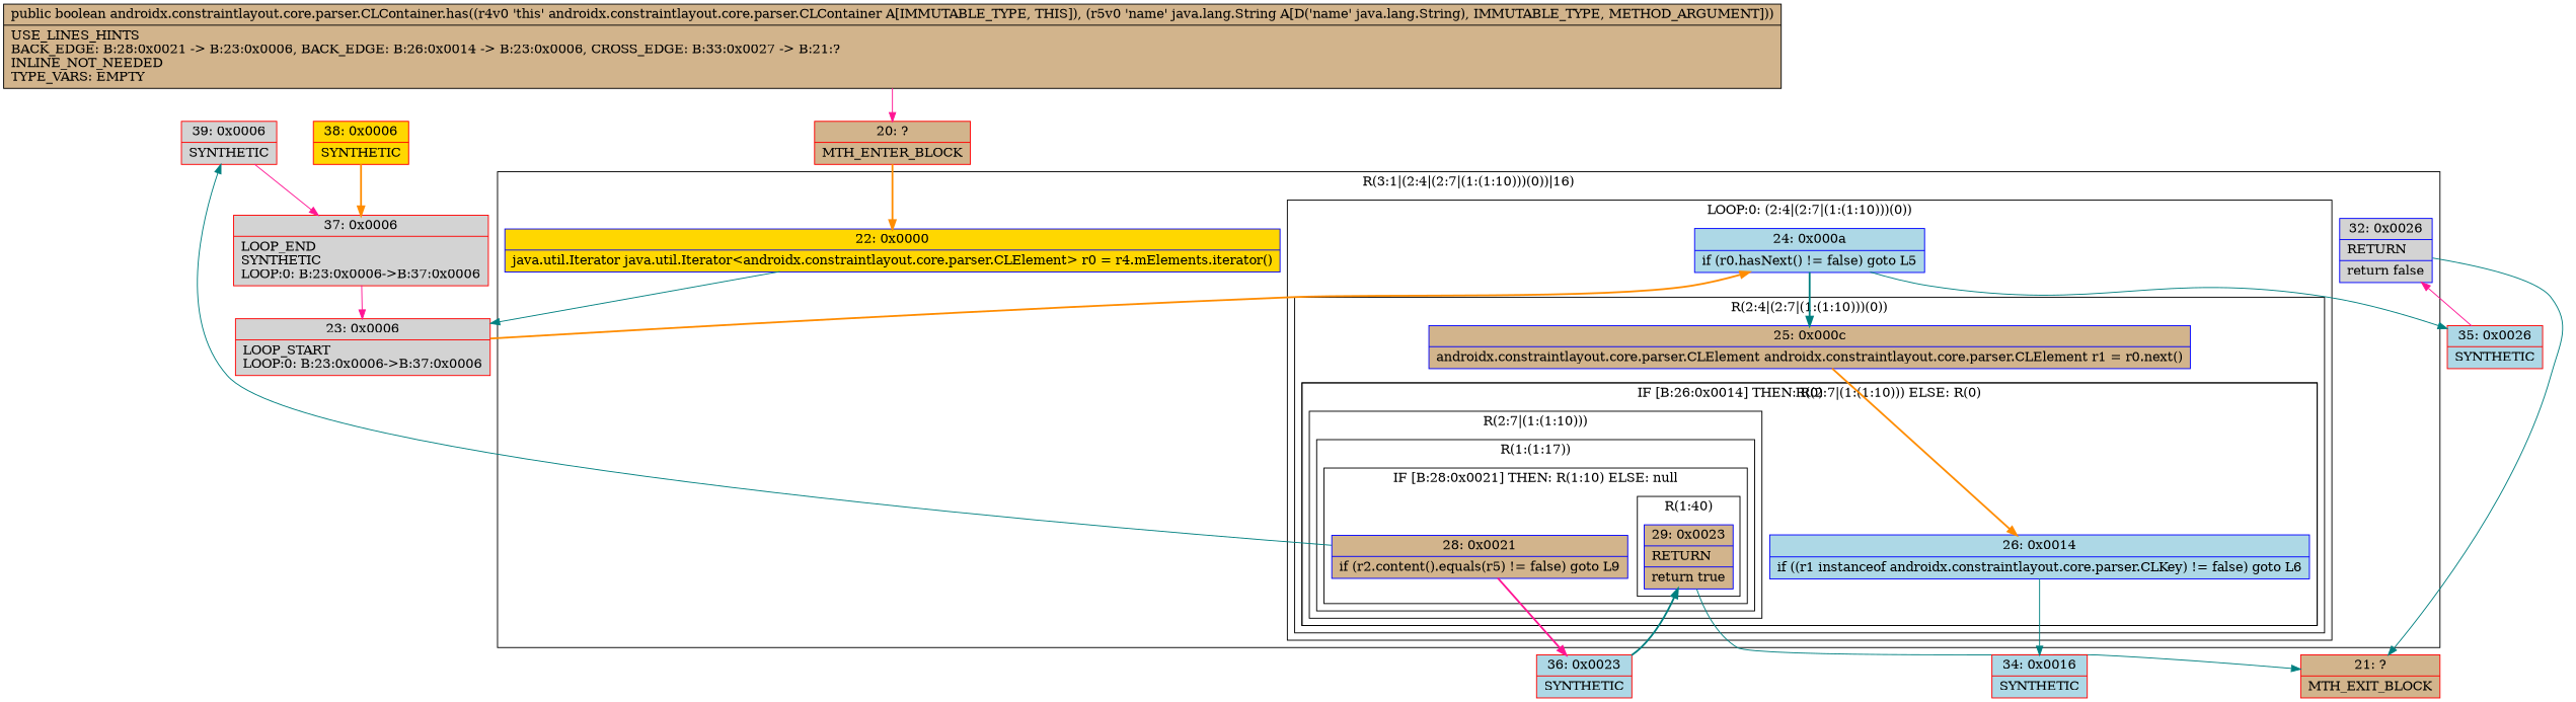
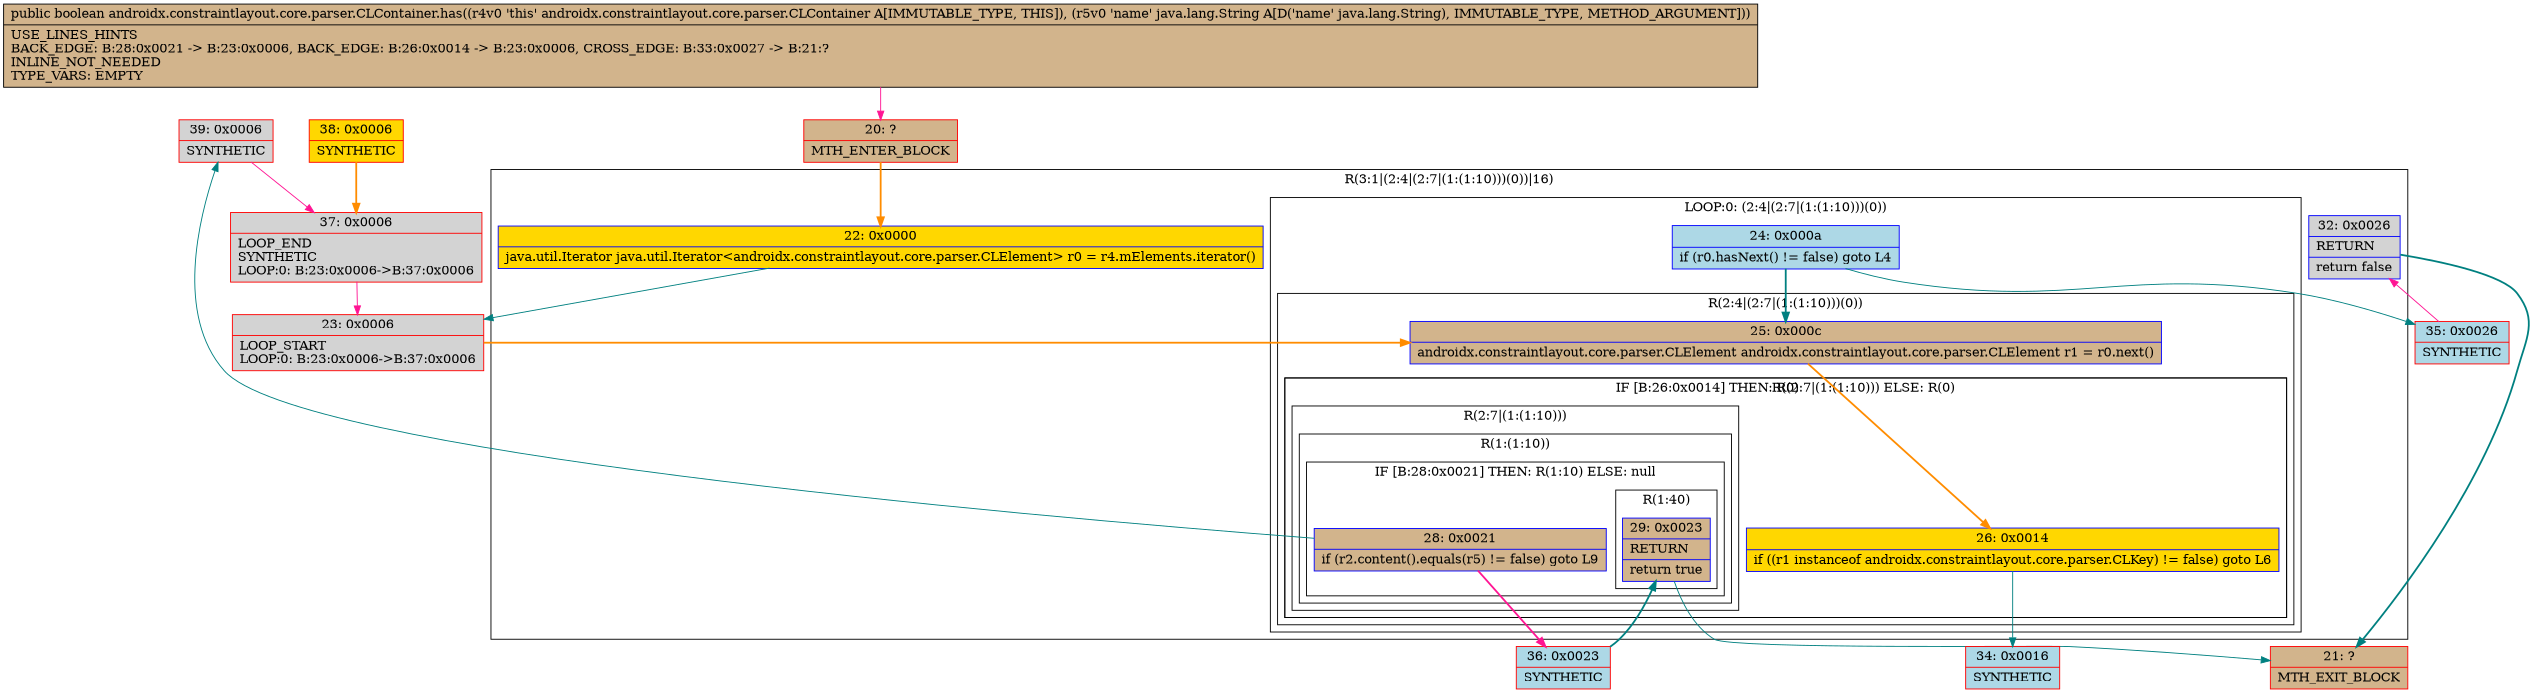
  digraph {
    node [color=red fillcolor=tan shape=record style=filled]
    edge [color=teal style=solid]
    n1 [color=blue label="{29\:\ 0x0023|RETURN\l|return true\l}"]
    n2 [color=blue label="{28\:\ 0x0021|if (r2.content().equals(r5) != false) goto L9\l}"]
-   n3 [color=blue fillcolor=lightblue label="{26\:\ 0x0014|if ((r1 instanceof androidx.constraintlayout.core.parser.CLKey) != false) goto L6\l}"]
+   n3 [color=blue fillcolor=gold label="{26\:\ 0x0014|if ((r1 instanceof androidx.constraintlayout.core.parser.CLKey) != false) goto L6\l}"]
    n4 [color=blue label="{25\:\ 0x000c|androidx.constraintlayout.core.parser.CLElement androidx.constraintlayout.core.parser.CLElement r1 = r0.next()\l}"]
-   n5 [color=blue fillcolor=lightblue label="{24\:\ 0x000a|if (r0.hasNext() != false) goto L5\l}"]
+   n5 [color=blue fillcolor=lightblue label="{24\:\ 0x000a|if (r0.hasNext() != false) goto L4\l}"]
    n6 [color=blue fillcolor=gold label="{22\:\ 0x0000|java.util.Iterator java.util.Iterator\<androidx.constraintlayout.core.parser.CLElement\> r0 = r4.mElements.iterator()\l}"]
    n7 [color=blue fillcolor=lightgrey label="{32\:\ 0x0026|RETURN\l|return false\l}"]
    n8 [label="{21\:\ ?|MTH_EXIT_BLOCK\l}"]
    n9 [fillcolor=lightblue label="{36\:\ 0x0023|SYNTHETIC\l}"]
    n10 [fillcolor=lightgrey label="{39\:\ 0x0006|SYNTHETIC\l}"]
    n11 [fillcolor=lightblue label="{34\:\ 0x0016|SYNTHETIC\l}"]
    n12 [fillcolor=lightblue label="{35\:\ 0x0026|SYNTHETIC\l}"]
    n13 [fillcolor=lightgrey label="{23\:\ 0x0006|LOOP_START\lLOOP:0: B:23:0x0006\-\>B:37:0x0006\l}"]
    n14 [fillcolor=gold label="{38\:\ 0x0006|SYNTHETIC\l}"]
    n15 [fillcolor=lightgrey label="{37\:\ 0x0006|LOOP_END\lSYNTHETIC\lLOOP:0: B:23:0x0006\-\>B:37:0x0006\l}"]
    n16 [label="{20\:\ ?|MTH_ENTER_BLOCK\l}"]
    n17 [label="{public boolean androidx.constraintlayout.core.parser.CLContainer.has((r4v0 'this' androidx.constraintlayout.core.parser.CLContainer A[IMMUTABLE_TYPE, THIS]), (r5v0 'name' java.lang.String A[D('name' java.lang.String), IMMUTABLE_TYPE, METHOD_ARGUMENT]))  | USE_LINES_HINTS\lBACK_EDGE: B:28:0x0021 \-\> B:23:0x0006, BACK_EDGE: B:26:0x0014 \-\> B:23:0x0006, CROSS_EDGE: B:33:0x0027 \-\> B:21:?\lINLINE_NOT_NEEDED\lTYPE_VARS: EMPTY\l}" color=""]
    subgraph cluster_1 {
      label="R(3:1|(2:4|(2:7|(1:(1:10)))(0))|16)"
      n6
      n7
      subgraph cluster_2 {
        label="LOOP:0: (2:4|(2:7|(1:(1:10)))(0))"
        n5
        subgraph cluster_3 {
          label="R(2:4|(2:7|(1:(1:10)))(0))"
          n4
          subgraph cluster_4 {
            label="IF [B:26:0x0014] THEN: R(2:7|(1:(1:10))) ELSE: R(0)"
            n3
            subgraph cluster_5 {
              label="R(2:7|(1:(1:10)))"
              subgraph cluster_6 {
-               label="R(1:(1:17))"
+               label="R(1:(1:10))"
                subgraph cluster_7 {
                  label="IF [B:28:0x0021] THEN: R(1:10) ELSE: null"
                  n2
                  subgraph cluster_8 {
                    label="R(1:40)"
                    n1
                  }
                }
              }
            }
            subgraph cluster_9 {
              label="R(0)"
            }
          }
        }
      }
    }
    n1 -> n8
    n2 -> n9 [color=deeppink style=bold]
    n2 -> n10
    n3 -> n11
    n4 -> n3 [color=darkorange style=bold]
    n5 -> n4 [style=bold]
    n5 -> n12
    n6 -> n13
-   n7 -> n8
+   n7 -> n8 [style=bold]
    n9 -> n1 [style=bold]
    n10 -> n15 [color=deeppink]
    n12 -> n7 [color=deeppink]
-   n13 -> n5 [color=darkorange style=bold]
+   n13 -> n4 [color=darkorange style=bold]
    n14 -> n15 [color=darkorange style=bold]
    n15 -> n13 [color=deeppink]
    n16 -> n6 [color=darkorange style=bold]
    n17 -> n16 [color=deeppink]
  }
